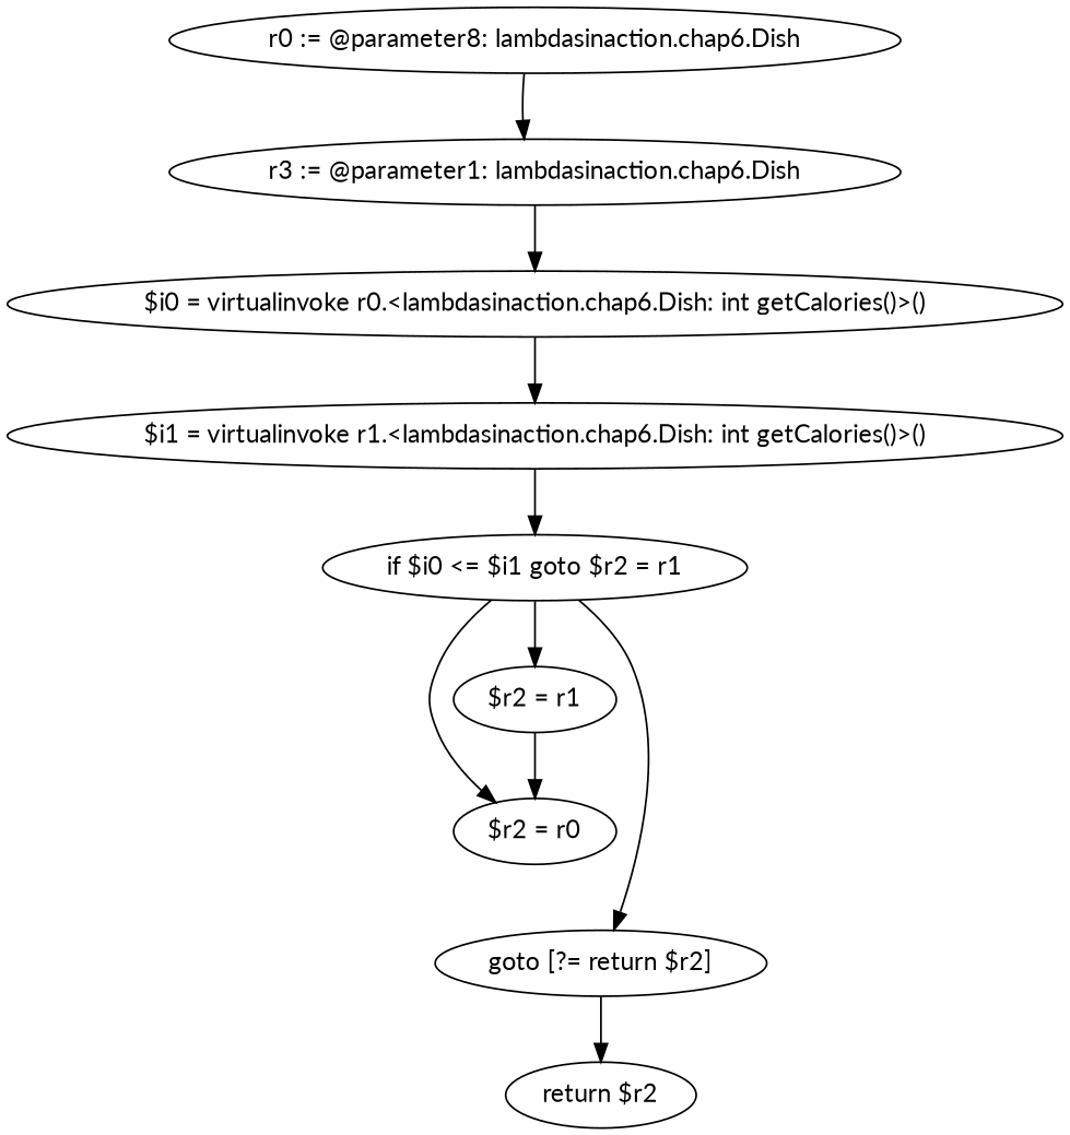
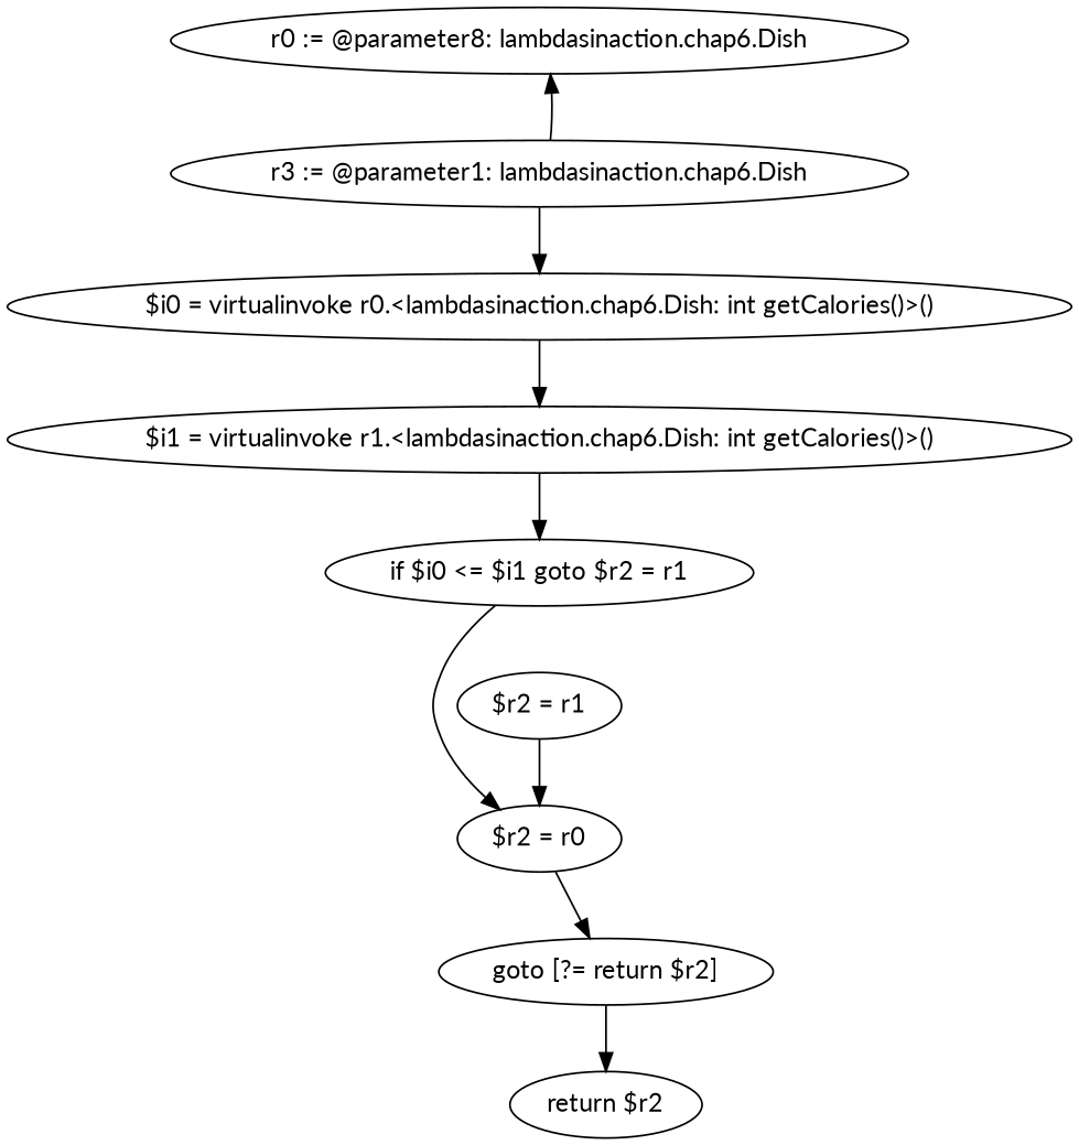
  digraph {
    fontname=Lato
    node [fontname=Lato]
    edge [fontname=Lato]
    n1 [label="r0 := @parameter8: lambdasinaction.chap6.Dish"]
    n2 [label="r3 := @parameter1: lambdasinaction.chap6.Dish"]
    "$i0 = virtualinvoke r0.<lambdasinaction.chap6.Dish: int getCalories()>()"
    "$i1 = virtualinvoke r1.<lambdasinaction.chap6.Dish: int getCalories()>()"
    "if $i0 <= $i1 goto $r2 = r1"
    "$r2 = r0"
    "$r2 = r1"
    "goto [?= return $r2]"
    "return $r2"
-   n1 -> n2
+   n2 -> n1
    n2 -> "$i0 = virtualinvoke r0.<lambdasinaction.chap6.Dish: int getCalories()>()"
    "$i0 = virtualinvoke r0.<lambdasinaction.chap6.Dish: int getCalories()>()" -> "$i1 = virtualinvoke r1.<lambdasinaction.chap6.Dish: int getCalories()>()"
    "$i1 = virtualinvoke r1.<lambdasinaction.chap6.Dish: int getCalories()>()" -> "if $i0 <= $i1 goto $r2 = r1"
    "if $i0 <= $i1 goto $r2 = r1" -> "$r2 = r0"
-   "if $i0 <= $i1 goto $r2 = r1" -> "$r2 = r1"
-   "if $i0 <= $i1 goto $r2 = r1" -> "goto [?= return $r2]"
+   "$r2 = r0" -> "goto [?= return $r2]"
    "$r2 = r1" -> "$r2 = r0"
    "goto [?= return $r2]" -> "return $r2"
  }
